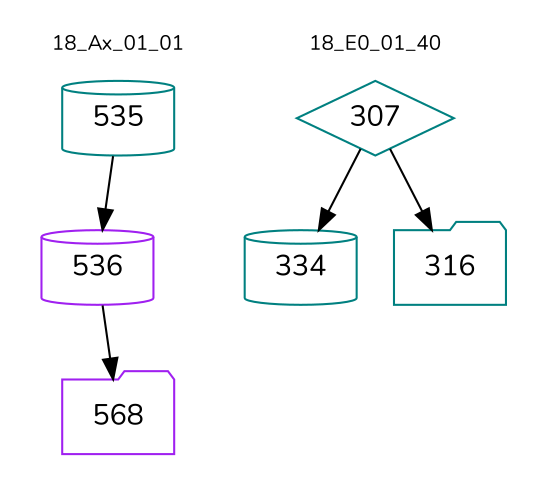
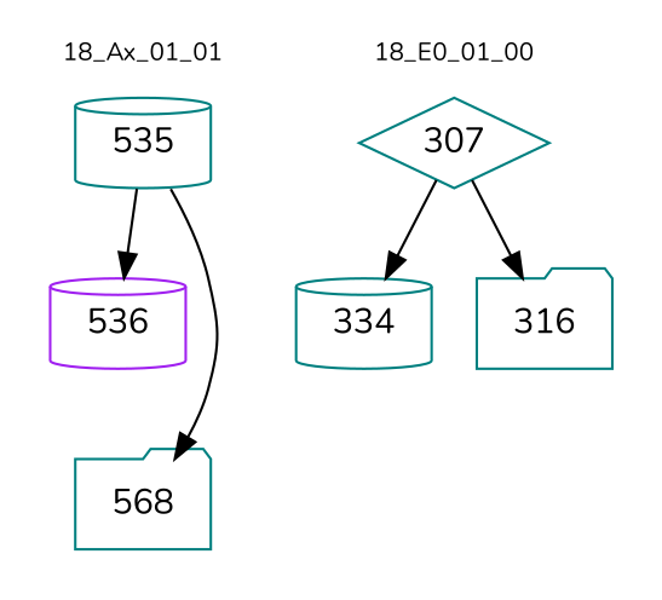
  digraph {
    fontname=Nunito
    node [color=teal fontname=Nunito shape=cylinder]
    edge [color=black fontname=Nunito]
    n1 [label=535]
    n2 [color=purple label=536]
-   n3 [color=purple label=568 shape=folder]
+   n3 [label=568 shape=folder]
    n4 [label=307 shape=diamond]
    n5 [label=334]
    n6 [label=316 shape=folder]
    subgraph cluster_1 {
      color=white
      fontsize=10
      label="18_Ax_01_01"
      n1
      n2
      n3
    }
    subgraph cluster_2 {
      color=white
      fontsize=10
-     label="18_E0_01_40"
+     label="18_E0_01_00"
      n4
      n5
      n6
    }
    n1 -> n2
-   n2 -> n3
+   n1 -> n3
    n4 -> n5
    n4 -> n6
  }
